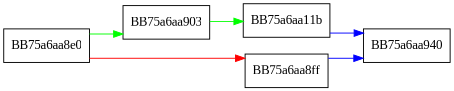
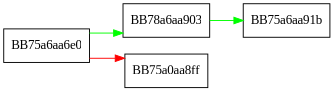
  digraph {
    fontname="Liberation Serif"
    rankdir=LR
    splines=ortho
    node [fontname="Liberation Serif" shape=box]
    edge [color=green fontname="Liberation Serif"]
-   BB75a6aa8e0
-   BB75a6aa903
-   BB75a6aa8ff
-   BB75a6aa91b [label=BB75a6aa11b]
-   BB75a6aa940
+   BB75a6aa8e0 [label=BB75a6aa6e0]
+   BB75a6aa903 [label=BB78a6aa903]
+   BB75a6aa8ff [label=BB75a0aa8ff]
+   BB75a6aa91b
    BB75a6aa8e0 -> BB75a6aa903
    BB75a6aa8e0 -> BB75a6aa8ff [color=red]
    BB75a6aa903 -> BB75a6aa91b
-   BB75a6aa8ff -> BB75a6aa940 [color=blue]
-   BB75a6aa91b -> BB75a6aa940 [color=blue]
  }
